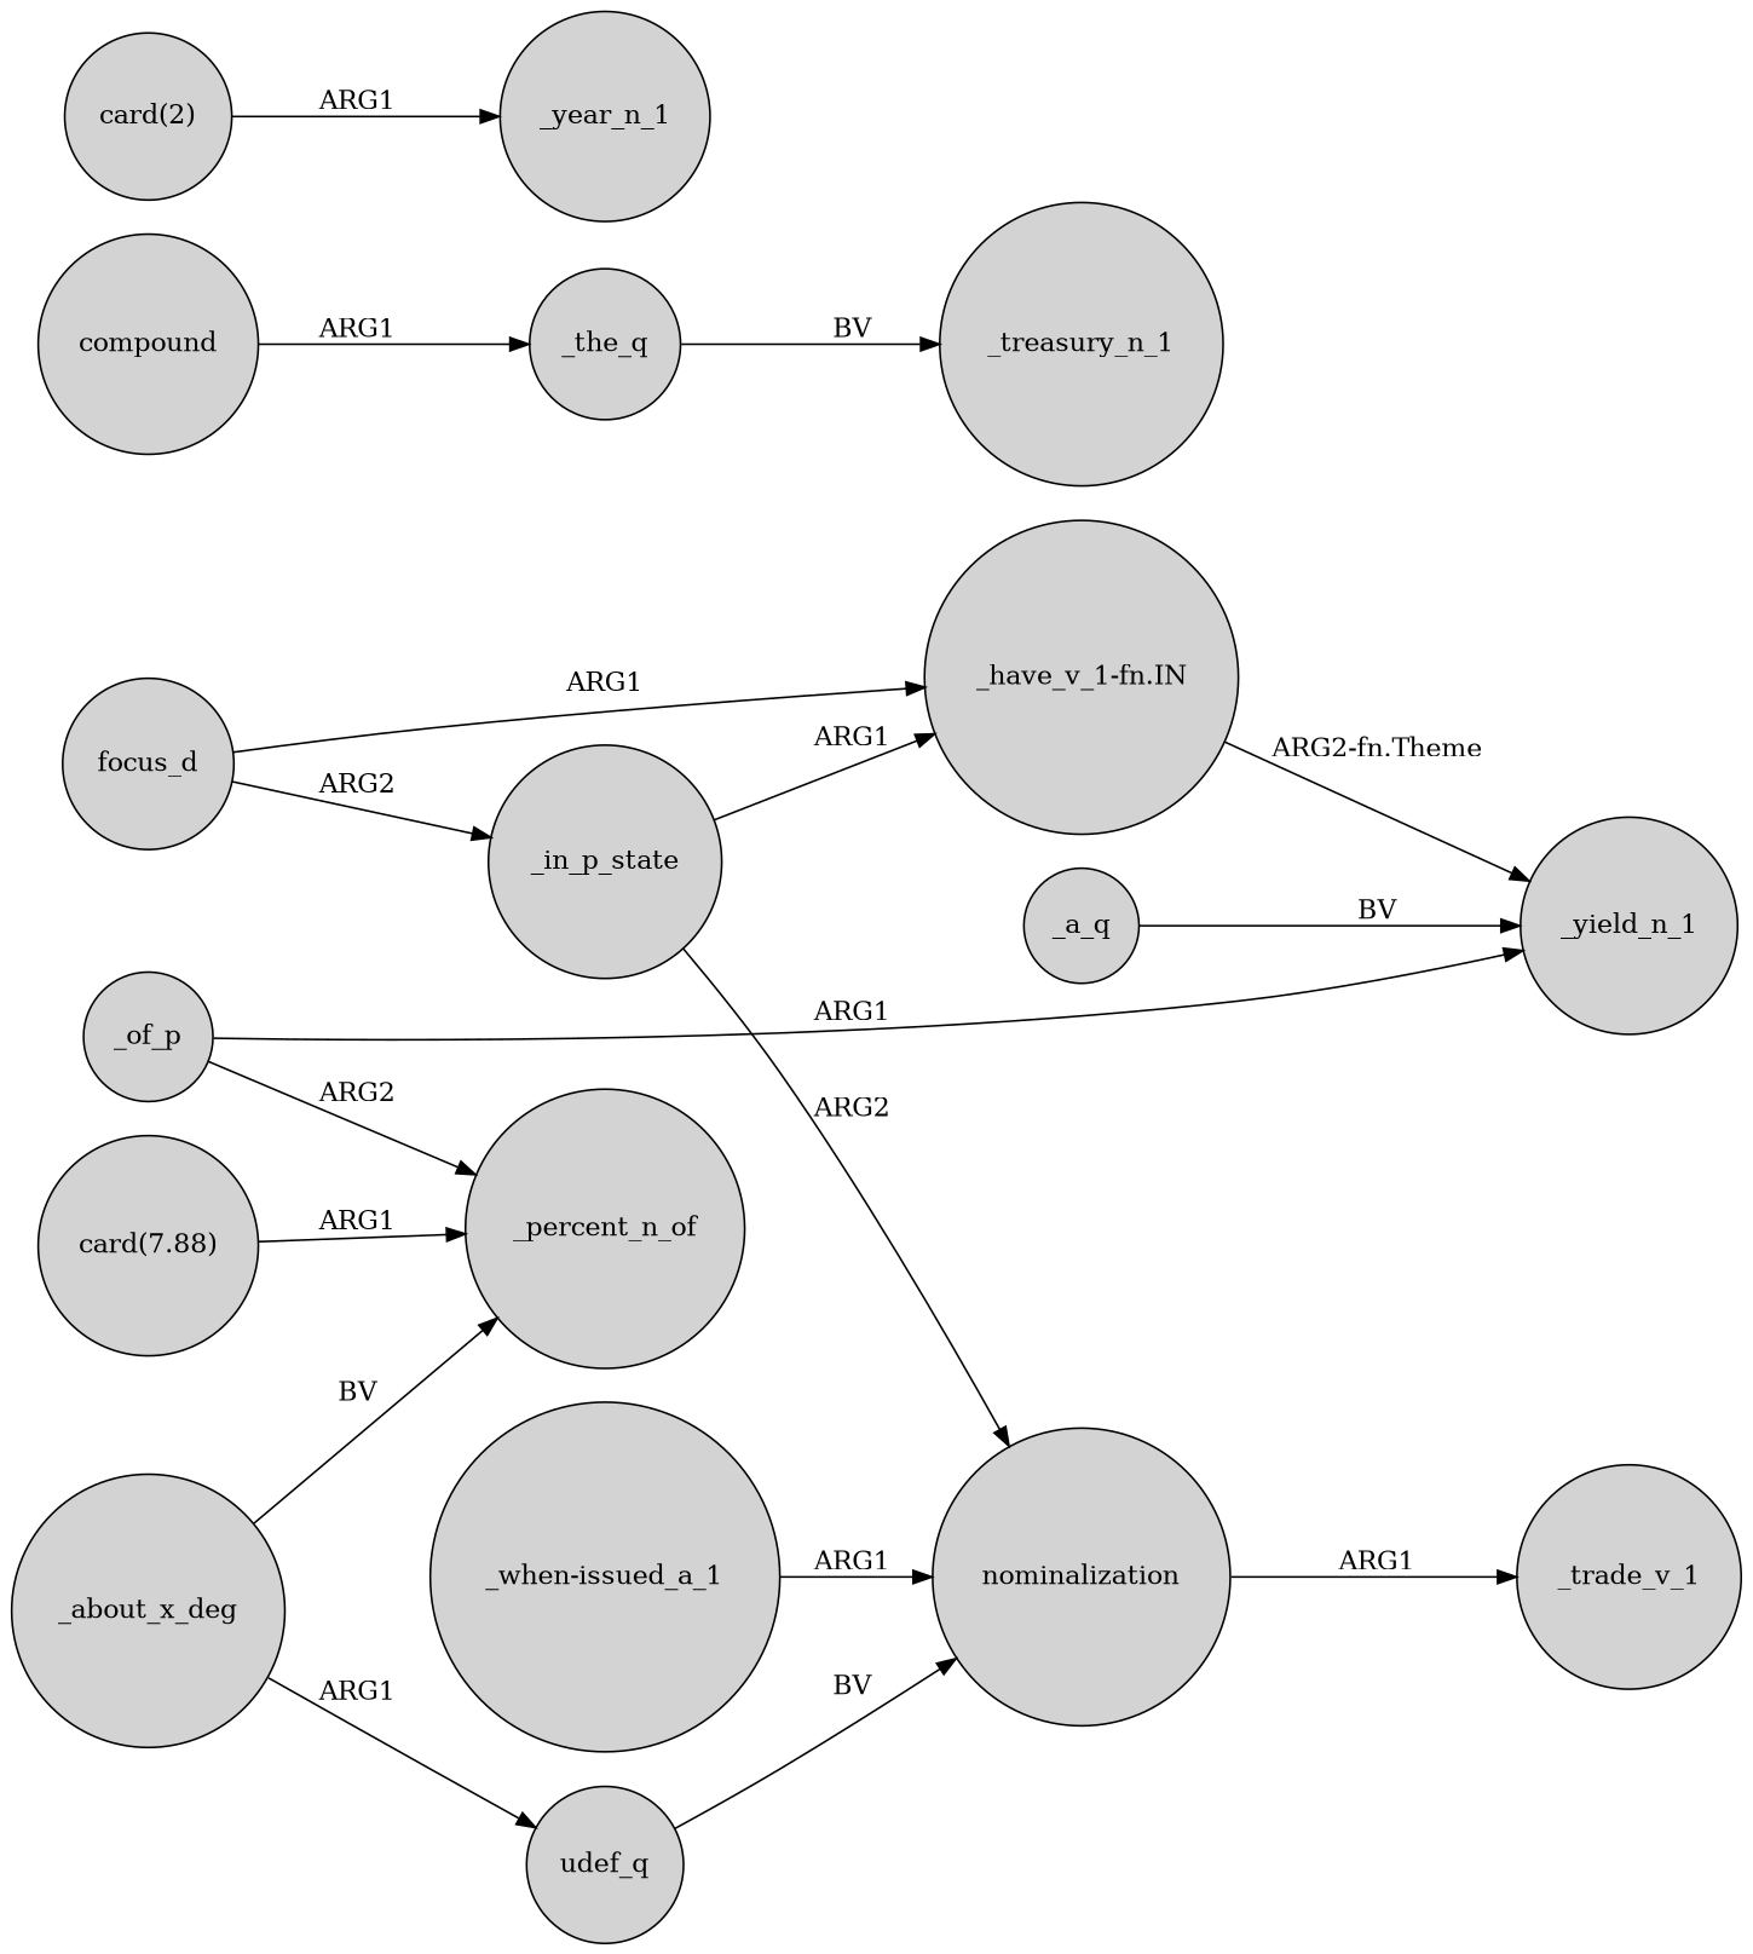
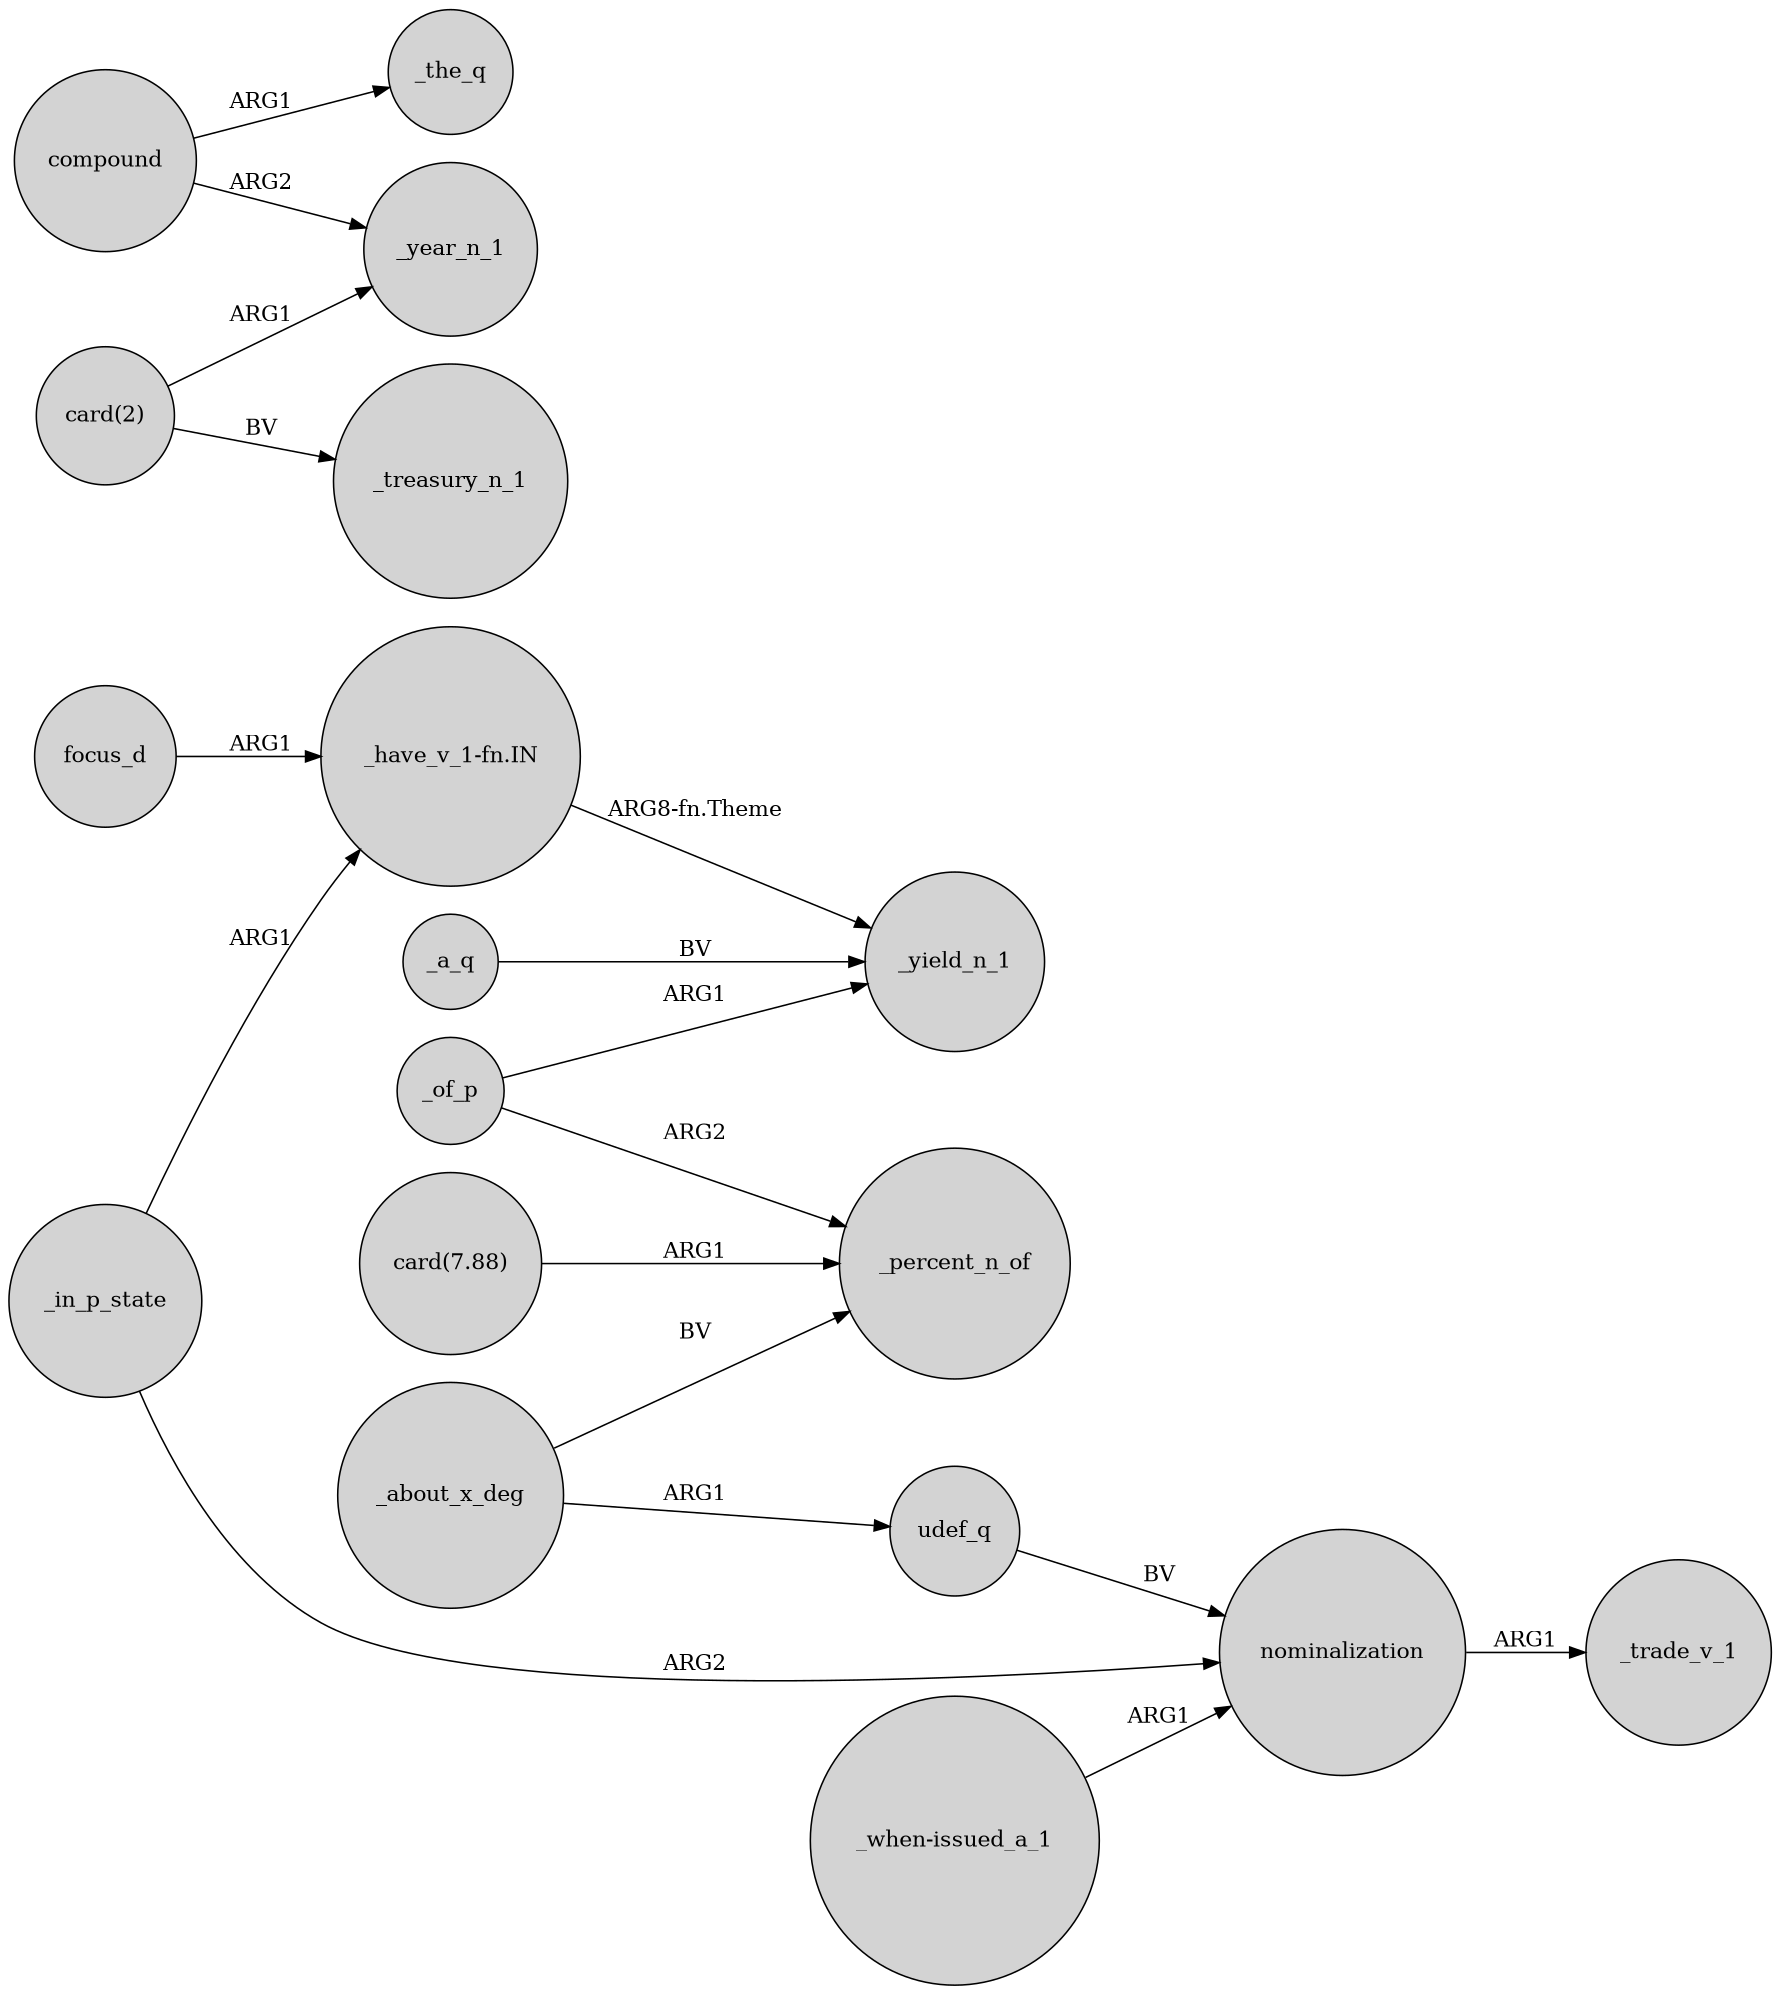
  digraph {
    rankdir=LR
    node [shape=circle style=filled]
    focus_d
    "_have_v_1-fn.IN"
    _in_p_state
    _yield_n_1
    nominalization
    "card(7.88)"
    _percent_n_of
    compound
    _year_n_1
    _the_q
    _trade_v_1
    _treasury_n_1
    _a_q
    _about_x_deg
    udef_q
    _of_p
    "card(2)"
    "_when-issued_a_1"
    focus_d -> "_have_v_1-fn.IN" [label=ARG1]
-   focus_d -> _in_p_state [label=ARG2]
-   "_have_v_1-fn.IN" -> _yield_n_1 [label="ARG2-fn.Theme"]
+   "_have_v_1-fn.IN" -> _yield_n_1 [label="ARG8-fn.Theme"]
    _in_p_state -> "_have_v_1-fn.IN" [label=ARG1]
    _in_p_state -> nominalization [label=ARG2]
    nominalization -> _trade_v_1 [label=ARG1]
    "card(7.88)" -> _percent_n_of [label=ARG1]
+   compound -> _year_n_1 [label=ARG2]
    compound -> _the_q [label=ARG1]
-   _the_q -> _treasury_n_1 [label=BV]
+   "card(2)" -> _treasury_n_1 [label=BV]
    _a_q -> _yield_n_1 [label=BV]
    _about_x_deg -> _percent_n_of [label=BV]
    _about_x_deg -> udef_q [label=ARG1]
    udef_q -> nominalization [label=BV]
    _of_p -> _yield_n_1 [label=ARG1]
    _of_p -> _percent_n_of [label=ARG2]
    "card(2)" -> _year_n_1 [label=ARG1]
    "_when-issued_a_1" -> nominalization [label=ARG1]
  }
